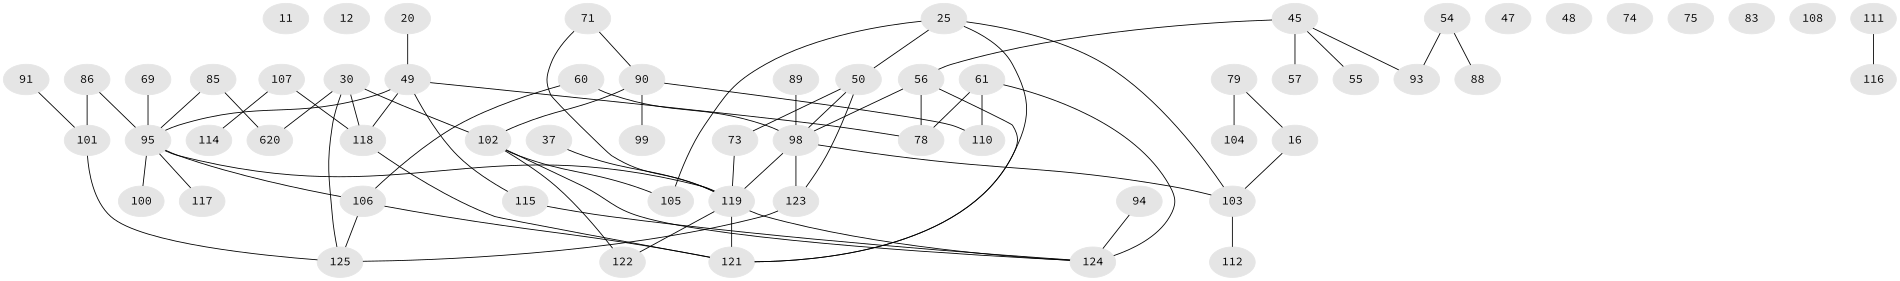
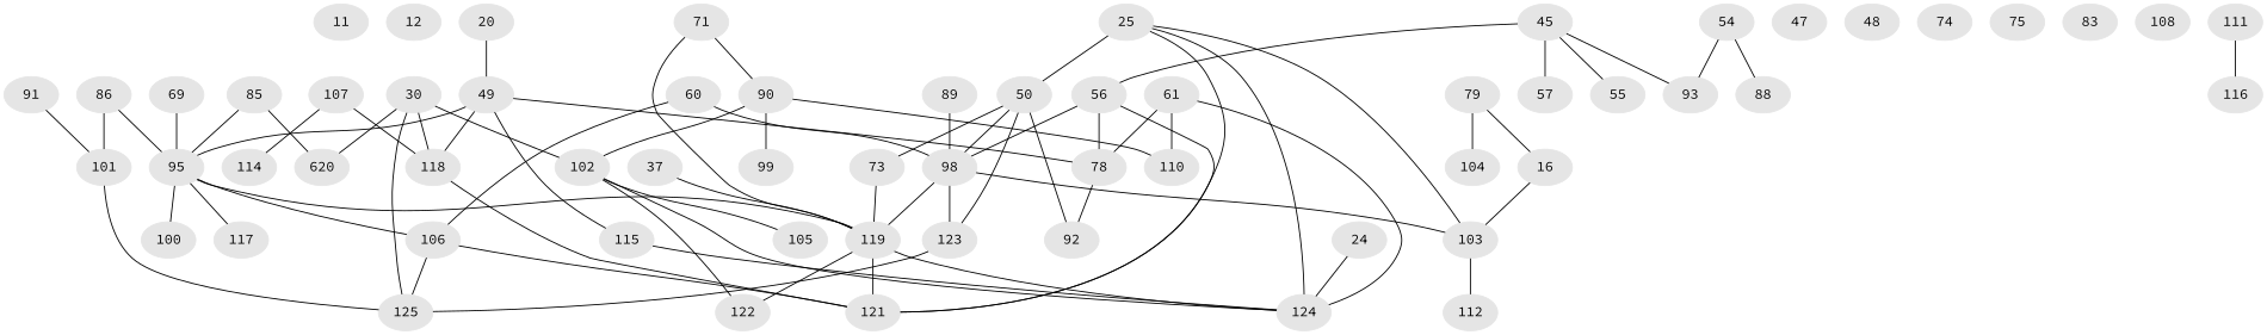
  graph {
    fontname="Source Code Pro"
    node [color=gray90 fontname="Source Code Pro" style=filled]
    edge [fontname="Source Code Pro"]
    11
    12
    49 [super="+46"]
    118 [super="+80"]
    78 [super="+17+70"]
    95 [super="+62+59+81"]
    115 [super="+43+97"]
    20
    50 [super="+29"]
    73
+   92 [super="+3"]
    98 [super="+58+82"]
    123 [super="+113"]
    25
    103 [super="+15"]
    121 [super="+65+109+31+44"]
    124 [super="+67"]
    112
    102 [super="+21+34+76+87"]
    105 [super="+32"]
    122 [super="+68"]
    30
    n23 [label=620]
    125
    37 [super="+18+35"]
    119 [super="+13+27+77"]
    45 [super="+14"]
    55
    56
    57
    93 [super="+7"]
    47
    48 [super="+36"]
    106 [super="+41"]
    100
    117
    54 [super="+39"]
    88
    60 [super="+28"]
    61 [super="+51"]
    110
    86 [super="+10"]
    101
    69
    90 [super="+4+19+84"]
    99
    71
    74
    75
    n50 [label=16]
    79
    104 [super="+22"]
    83
    85
    89
    91
-   94
+   94 [label=24]
    114 [super="+52"]
    107
    108
    111
    116
    49 -- 118 [weight=2]
    49 -- 78
    49 -- 95
    49 -- 115
    118 -- 121
+   78 -- 92
    95 -- 119 [weight=2]
    95 -- 106 [weight=3]
    95 -- 100
    95 -- 117
    115 -- 124
    20 -- 49
    50 -- 73
+   50 -- 92
    50 -- 98
    50 -- 123
    73 -- 119
    98 -- 123
    98 -- 103
    98 -- 119 [weight=2]
    123 -- 125
    25 -- 50 [weight=2]
    25 -- 103
    25 -- 121
-   25 -- 105 [weight=2]
+   25 -- 124 [weight=2]
    103 -- 112
    102 -- 124
    102 -- 105
    102 -- 122
    30 -- 118 [weight=2]
    30 -- 102
    30 -- n23
    30 -- 125
    37 -- 119
    119 -- 121
    119 -- 124
    119 -- 122
    45 -- 55
    45 -- 56 [weight=2]
    45 -- 57 [weight=2]
    45 -- 93
    56 -- 78 [weight=2]
    56 -- 98
    56 -- 121
    106 -- 121
    106 -- 125
    54 -- 93
    54 -- 88
    60 -- 98 [weight=2]
    60 -- 106 [weight=2]
    61 -- 78
    61 -- 124
    61 -- 110
    86 -- 95
    86 -- 101 [weight=2]
    101 -- 125
    69 -- 95
    90 -- 102 [weight=2]
    90 -- 110
    90 -- 99
    71 -- 119
    71 -- 90
    n50 -- 103
    79 -- n50
    79 -- 104
    85 -- 95
    85 -- n23
    89 -- 98
    91 -- 101
    94 -- 124
    107 -- 118
    107 -- 114
    111 -- 116
  }
